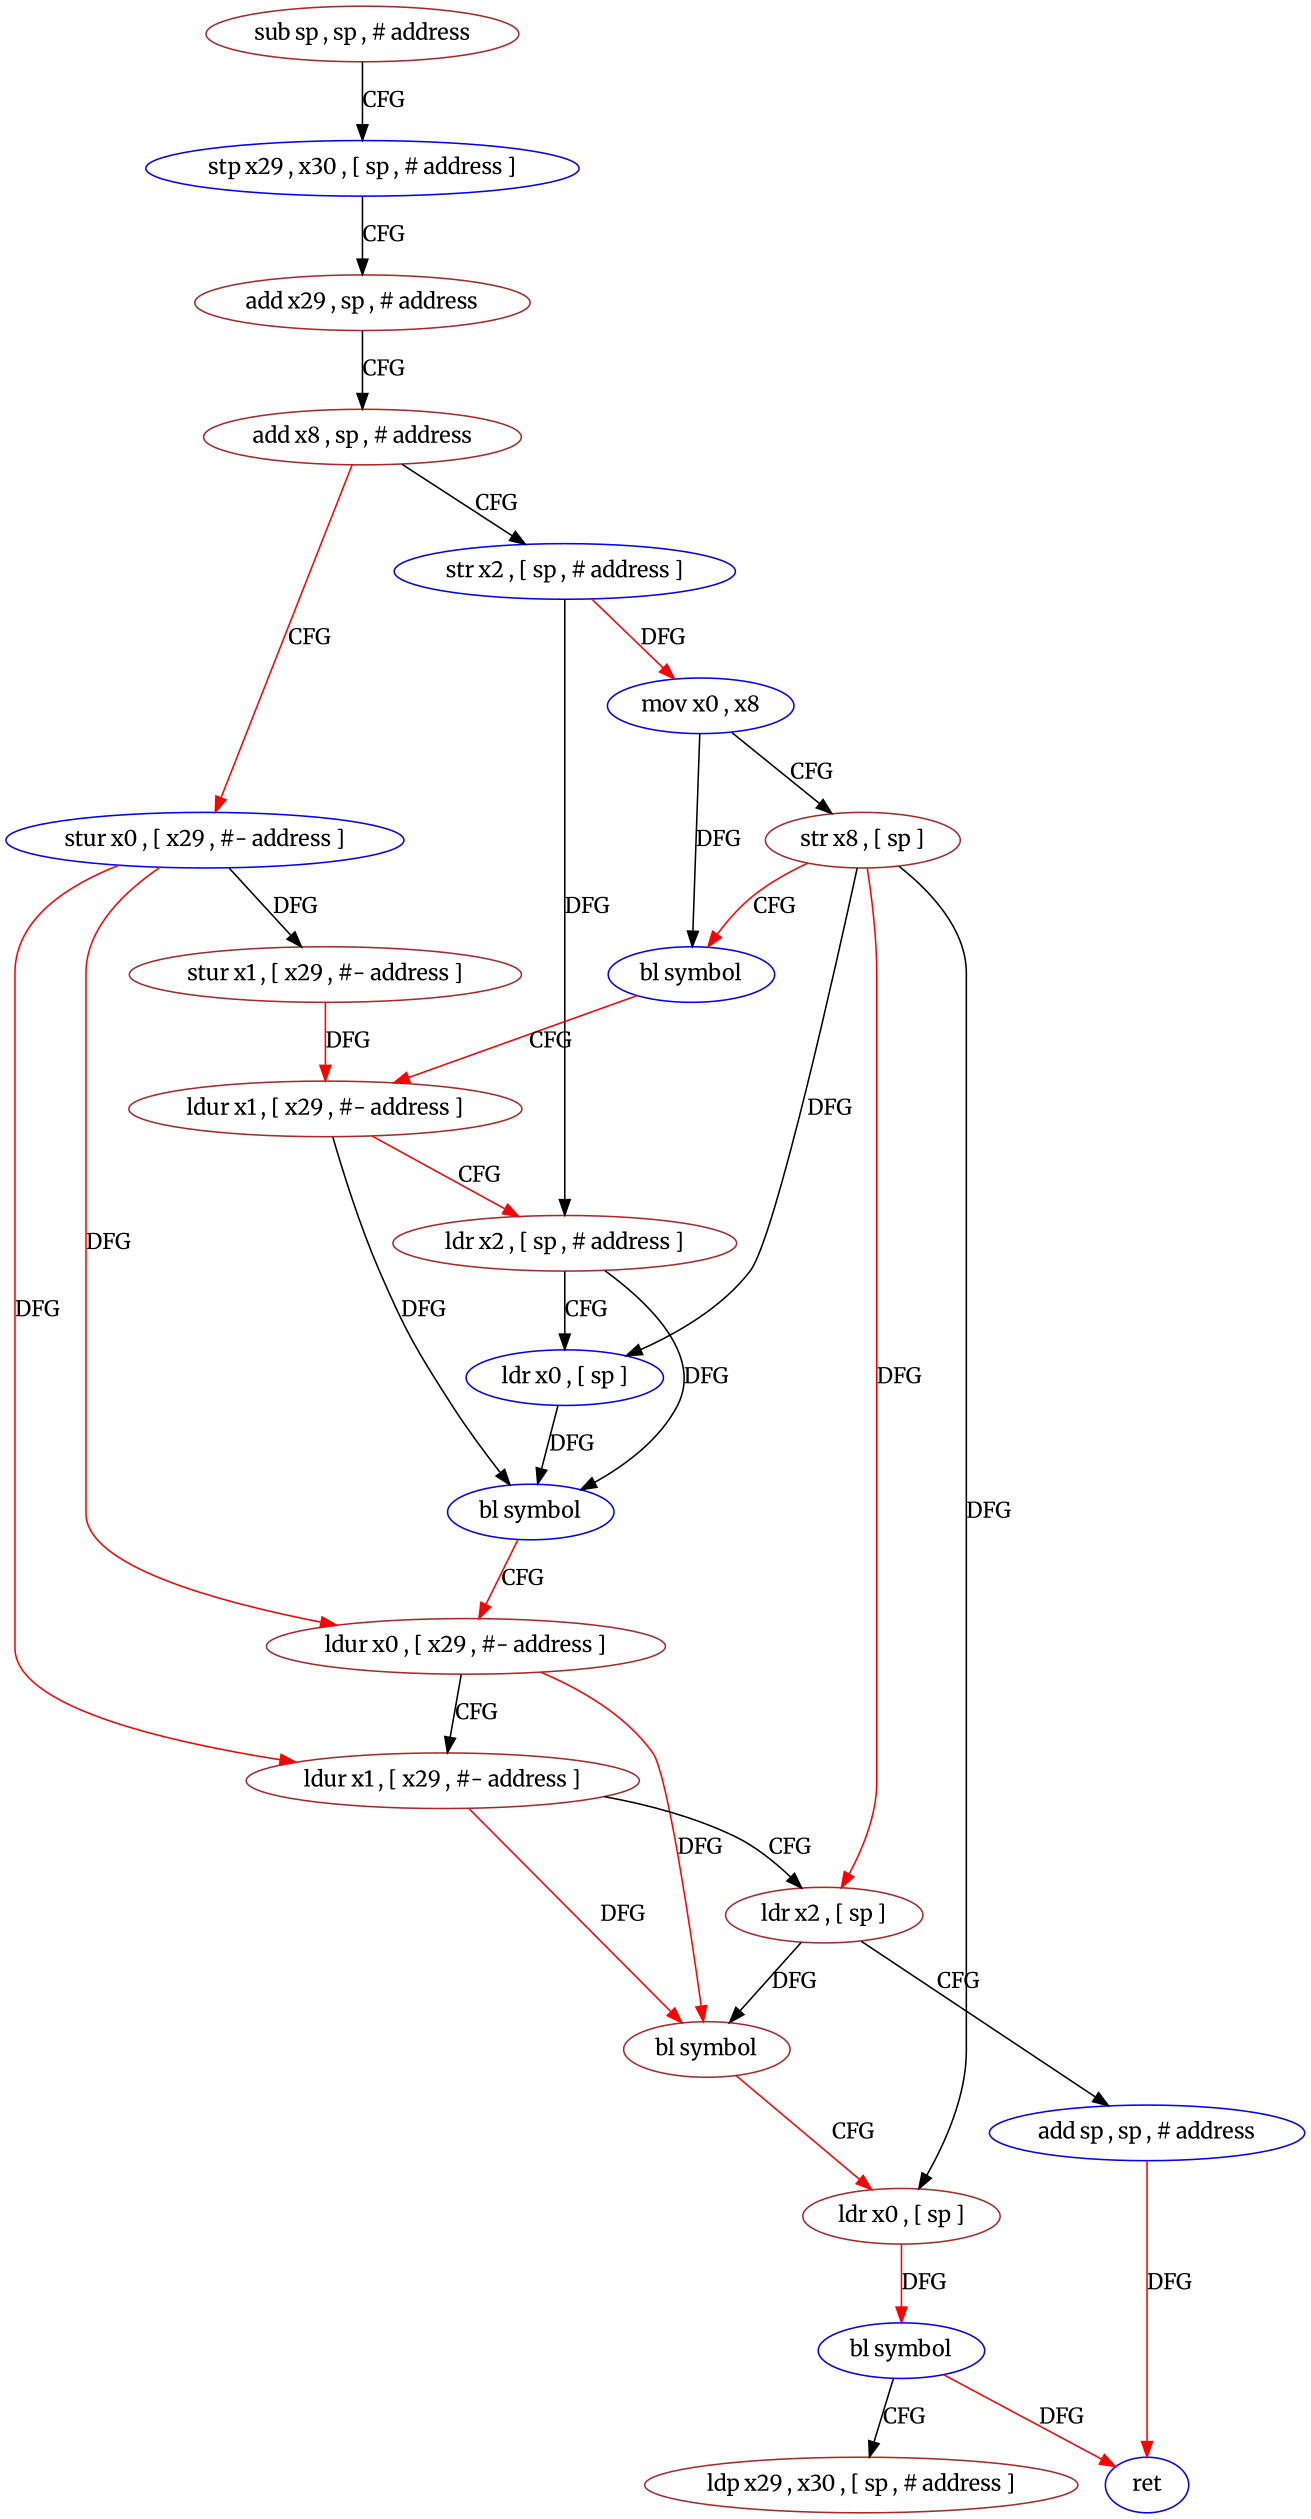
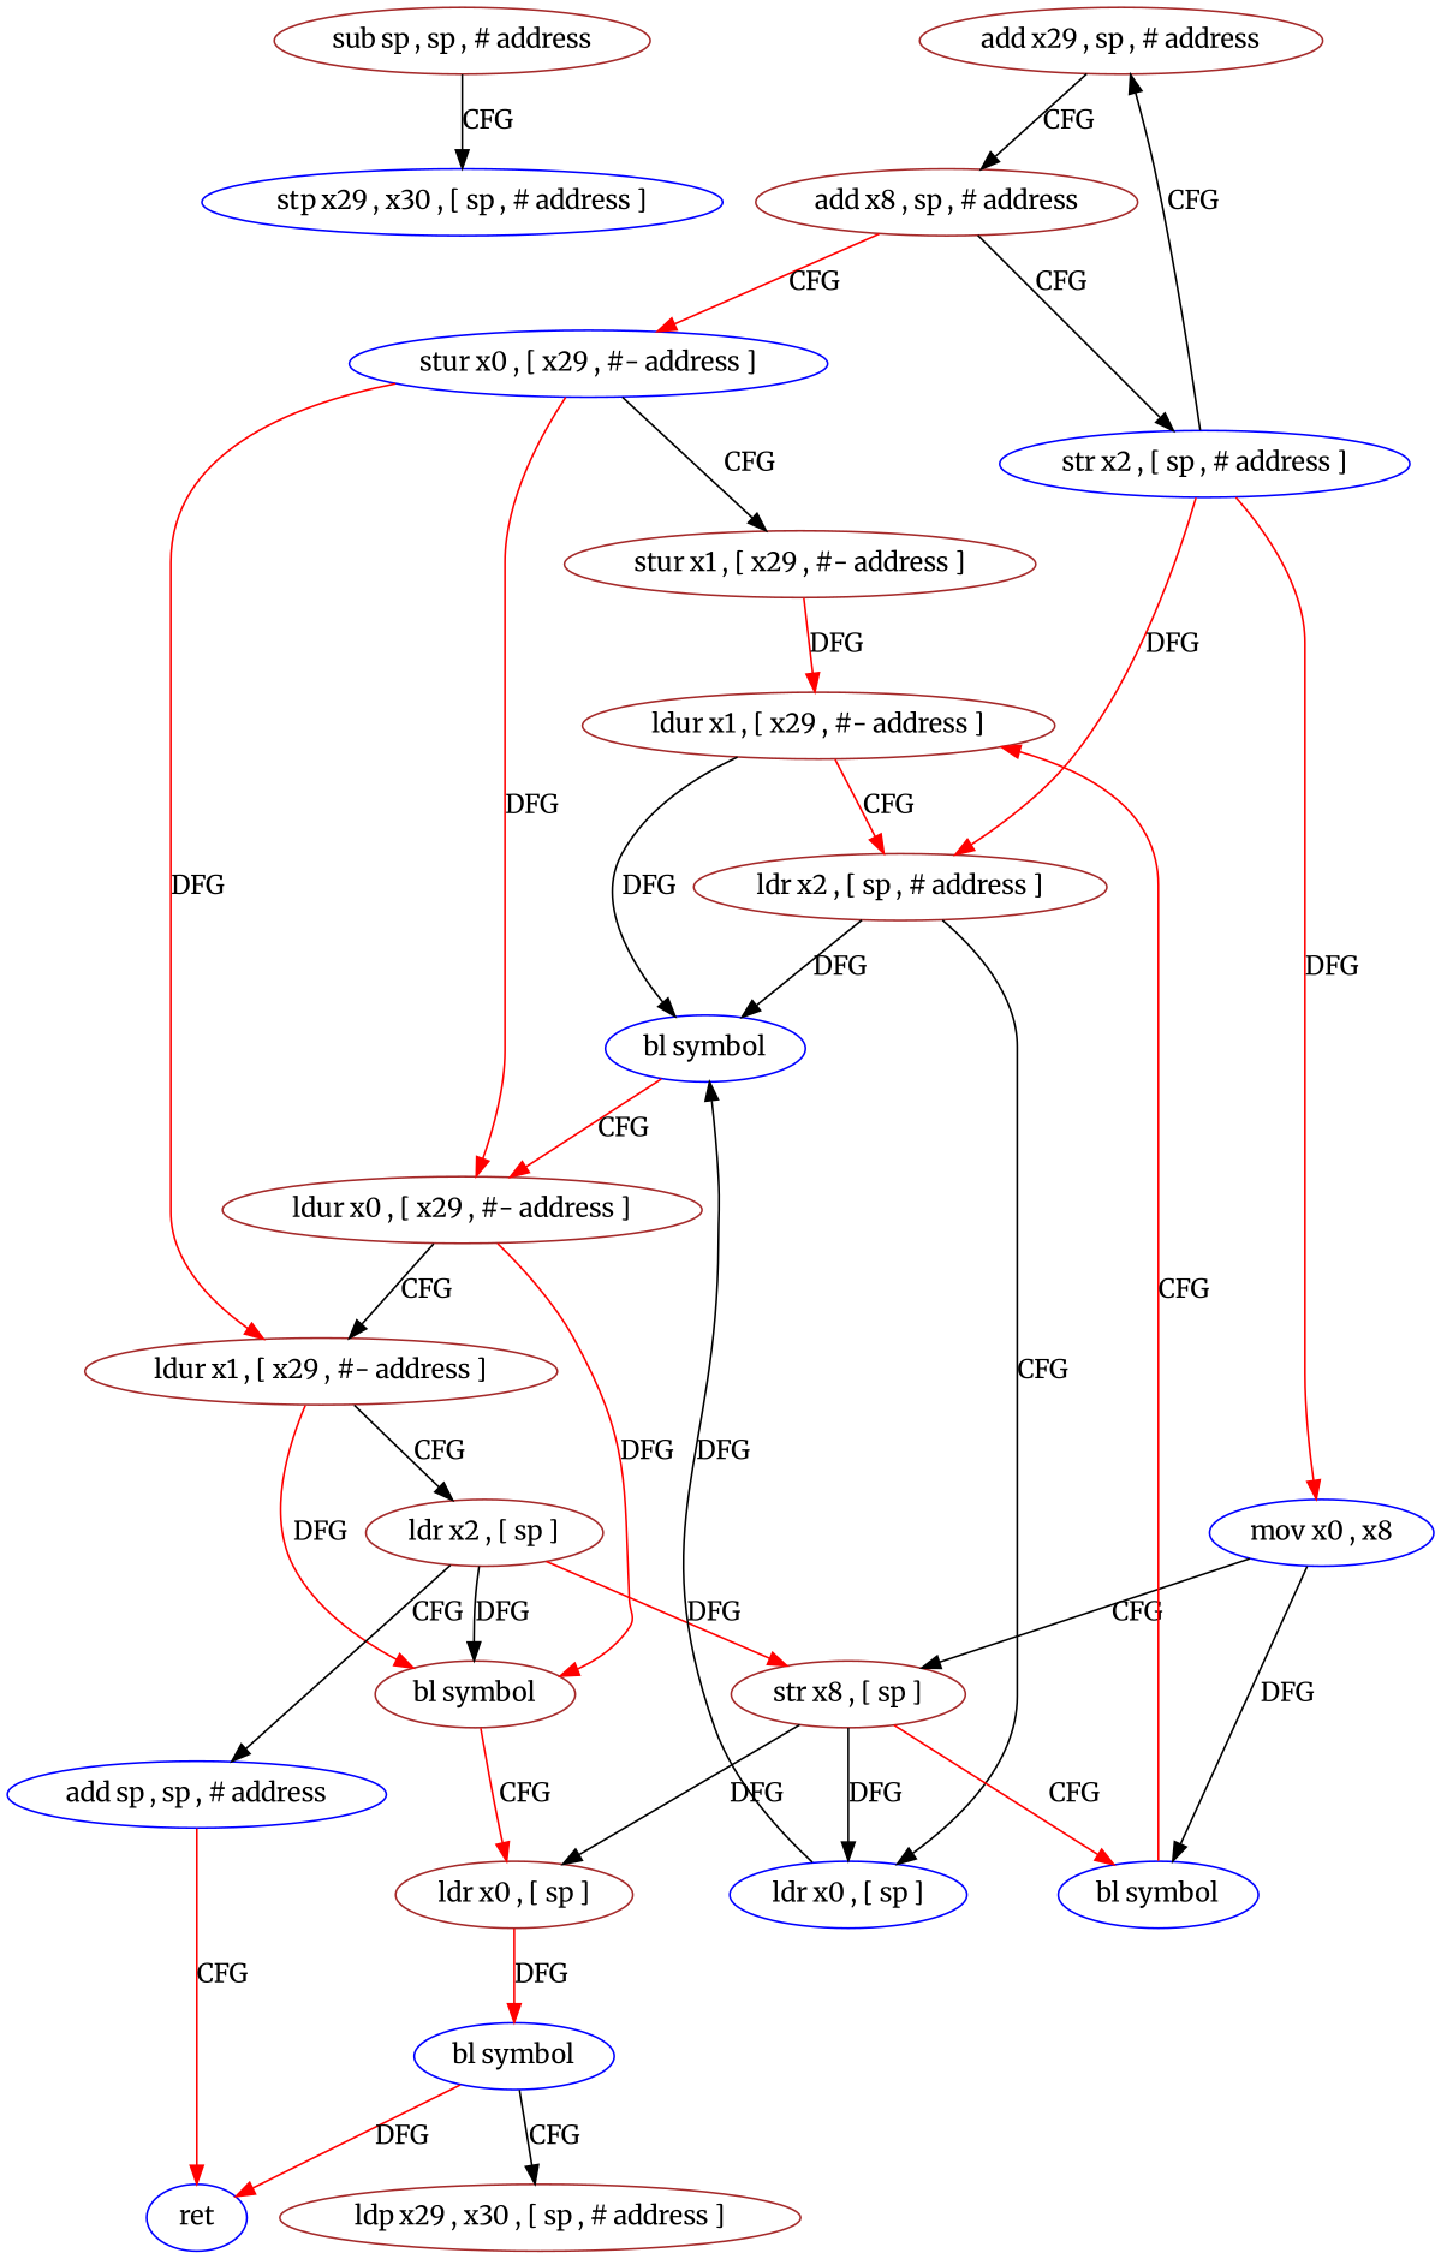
  digraph {
    fontname=Merriweather
    node [color=brown fontname=Merriweather]
    edge [color=black fontname=Merriweather]
    n1 [label="sub sp , sp , # address"]
    n2 [color=blue label="stp x29 , x30 , [ sp , # address ]"]
    n3 [label="add x29 , sp , # address"]
    n4 [label="add x8 , sp , # address"]
    n5 [color=blue label="stur x0 , [ x29 , #- address ]"]
    n6 [color=blue label="str x2 , [ sp , # address ]"]
    n7 [label="stur x1 , [ x29 , #- address ]"]
    n8 [label="ldur x0 , [ x29 , #- address ]"]
    n9 [label="ldur x1 , [ x29 , #- address ]"]
    n10 [label="ldur x1 , [ x29 , #- address ]"]
    n11 [label="bl symbol"]
    n12 [label="ldr x2 , [ sp ]"]
    n13 [color=blue label="mov x0 , x8"]
    n14 [label="ldr x2 , [ sp , # address ]"]
    n15 [color=blue label="bl symbol"]
    n16 [label="str x8 , [ sp ]"]
    n17 [color=blue label="bl symbol"]
    n18 [color=blue label="ldr x0 , [ sp ]"]
    n19 [label="ldr x0 , [ sp ]"]
    n20 [color=blue label="add sp , sp , # address"]
    n21 [color=blue label="bl symbol"]
    n22 [label="ldp x29 , x30 , [ sp , # address ]"]
    n23 [color=blue label=ret]
    n1 -> n2 [label=CFG]
-   n2 -> n3 [label=CFG]
+   n6 -> n3 [label=CFG]
    n3 -> n4 [label=CFG]
    n4 -> n5 [color=red label=CFG]
    n4 -> n6 [label=CFG]
-   n5 -> n7 [label=DFG]
+   n5 -> n7 [label=CFG]
    n5 -> n8 [color=red label=DFG]
    n5 -> n9 [color=red label=DFG]
    n6 -> n13 [color=red label=DFG]
-   n6 -> n14 [label=DFG]
+   n6 -> n14 [color=red label=DFG]
    n7 -> n10 [color=red label=DFG]
    n8 -> n9 [label=CFG]
    n8 -> n11 [color=red label=DFG]
    n9 -> n11 [color=red label=DFG]
    n9 -> n12 [label=CFG]
    n10 -> n14 [color=red label=CFG]
    n10 -> n15 [label=DFG]
    n11 -> n19 [color=red label=CFG]
    n12 -> n11 [label=DFG]
    n12 -> n20 [label=CFG]
    n13 -> n16 [label=CFG]
    n13 -> n17 [label=DFG]
    n14 -> n15 [label=DFG]
    n14 -> n18 [label=CFG]
    n15 -> n8 [color=red label=CFG]
-   n16 -> n12 [color=red label=DFG]
+   n12 -> n16 [color=red label=DFG]
    n16 -> n17 [color=red label=CFG]
    n16 -> n18 [label=DFG]
    n16 -> n19 [label=DFG]
    n17 -> n10 [color=red label=CFG]
    n18 -> n15 [label=DFG]
    n19 -> n21 [color=red label=DFG]
-   n20 -> n23 [color=red label=DFG]
+   n20 -> n23 [color=red label=CFG]
    n21 -> n22 [label=CFG]
    n21 -> n23 [color=red label=DFG]
  }
